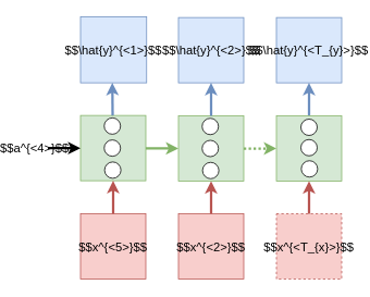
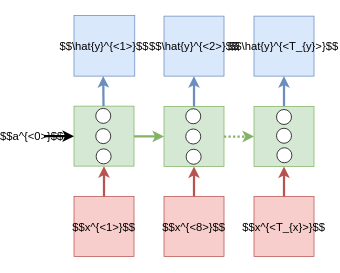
  <mxCell id="0" />
  <mxCell id="1" parent="0" />
  <mxCell id="2" value="&lt;span style=&quot;font-size: 15px;&quot;&gt;$$\hat{y}^{&amp;lt;1&amp;gt;}$$&lt;/span&gt;&lt;br style=&quot;font-size: 15px;&quot;&gt;" style="whiteSpace=wrap;aspect=fixed;fillColor=#dae8fc;strokeColor=#6c8ebf;html=1;fontSize=15;" vertex="1" parent="1"><mxGeometry x="96" y="20" width="81" height="81" as="geometry" /></mxCell>
  <mxCell id="3" value="" style="whiteSpace=wrap;html=1;aspect=fixed;fillColor=#d5e8d4;strokeColor=#82b366;" vertex="1" parent="1"><mxGeometry x="96" y="141" width="80" height="80" as="geometry" /></mxCell>
- <mxCell id="4" value="$$x^{&amp;lt;5&amp;gt;}$$&lt;br style=&quot;font-size: 15px&quot;&gt;" style="whiteSpace=wrap;html=1;aspect=fixed;fillColor=#f8cecc;strokeColor=#b85450;fontSize=15;" vertex="1" parent="1"><mxGeometry x="96" y="261.5" width="80" height="80" as="geometry" /></mxCell>
+ <mxCell id="4" value="$$x^{&amp;lt;1&amp;gt;}$$&lt;br style=&quot;font-size: 15px&quot;&gt;" style="whiteSpace=wrap;html=1;aspect=fixed;fillColor=#f8cecc;strokeColor=#b85450;fontSize=15;" vertex="1" parent="1"><mxGeometry x="96" y="261.5" width="80" height="80" as="geometry" /></mxCell>
  <mxCell id="5" value="" style="endArrow=classic;html=1;entryX=0.5;entryY=1;entryDx=0;entryDy=0;exitX=0.5;exitY=0;exitDx=0;exitDy=0;fillColor=#f8cecc;strokeColor=#b85450;strokeWidth=3;" edge="1" parent="1" source="4" target="3"><mxGeometry width="50" height="50" relative="1" as="geometry"><mxPoint x="166" y="271" as="sourcePoint" /><mxPoint x="186" y="251" as="targetPoint" /></mxGeometry></mxCell>
  <mxCell id="6" value="" style="endArrow=classic;html=1;exitX=0.5;exitY=0;exitDx=0;exitDy=0;fillColor=#dae8fc;strokeColor=#6c8ebf;strokeWidth=3;" edge="1" parent="1"><mxGeometry width="50" height="50" relative="1" as="geometry"><mxPoint x="135.333" y="141" as="sourcePoint" /><mxPoint x="135" y="101" as="targetPoint" /></mxGeometry></mxCell>
  <mxCell id="7" value="" style="ellipse;whiteSpace=wrap;html=1;aspect=fixed;fontSize=15;" vertex="1" parent="1"><mxGeometry x="125" y="144" width="20" height="20" as="geometry" /></mxCell>
- <mxCell id="8" value="&lt;span&gt;$$a^{&amp;lt;4&amp;gt;}$$&lt;/span&gt;" style="text;html=1;strokeColor=none;fillColor=none;align=center;verticalAlign=middle;whiteSpace=wrap;rounded=0;fontSize=15;" vertex="1" parent="1"><mxGeometry x="20" y="171" width="40" height="20" as="geometry" /></mxCell>
+ <mxCell id="8" value="&lt;span&gt;$$a^{&amp;lt;0&amp;gt;}$$&lt;/span&gt;" style="text;html=1;strokeColor=none;fillColor=none;align=center;verticalAlign=middle;whiteSpace=wrap;rounded=0;fontSize=15;" vertex="1" parent="1"><mxGeometry x="20" y="171" width="40" height="20" as="geometry" /></mxCell>
  <mxCell id="9" value="" style="endArrow=classic;html=1;fillColor=#f8cecc;strokeColor=#000000;strokeWidth=3;" edge="1" parent="1"><mxGeometry width="50" height="50" relative="1" as="geometry"><mxPoint x="56" y="181" as="sourcePoint" /><mxPoint x="96" y="181" as="targetPoint" /></mxGeometry></mxCell>
  <mxCell id="10" value="" style="ellipse;whiteSpace=wrap;html=1;aspect=fixed;fontSize=15;" vertex="1" parent="1"><mxGeometry x="125" y="171" width="20" height="20" as="geometry" /></mxCell>
  <mxCell id="11" value="" style="ellipse;whiteSpace=wrap;html=1;aspect=fixed;fontSize=15;" vertex="1" parent="1"><mxGeometry x="125.5" y="198" width="20" height="20" as="geometry" /></mxCell>
  <mxCell id="12" value="&lt;span style=&quot;font-size: 15px&quot;&gt;$$\hat{y}^{&amp;lt;2&amp;gt;}$$&lt;/span&gt;&lt;br style=&quot;font-size: 15px&quot;&gt;" style="whiteSpace=wrap;aspect=fixed;fillColor=#dae8fc;strokeColor=#6c8ebf;html=1;fontSize=15;" vertex="1" parent="1"><mxGeometry x="216" y="21" width="80" height="80" as="geometry" /></mxCell>
  <mxCell id="13" value="" style="whiteSpace=wrap;html=1;aspect=fixed;fillColor=#d5e8d4;strokeColor=#82b366;" vertex="1" parent="1"><mxGeometry x="216" y="141.5" width="80" height="80" as="geometry" /></mxCell>
- <mxCell id="14" value="$$x^{&amp;lt;2&amp;gt;}$$&lt;br style=&quot;font-size: 15px&quot;&gt;" style="whiteSpace=wrap;html=1;aspect=fixed;fillColor=#f8cecc;strokeColor=#b85450;fontSize=15;" vertex="1" parent="1"><mxGeometry x="216" y="261.5" width="80" height="80" as="geometry" /></mxCell>
+ <mxCell id="14" value="$$x^{&amp;lt;8&amp;gt;}$$&lt;br style=&quot;font-size: 15px&quot;&gt;" style="whiteSpace=wrap;html=1;aspect=fixed;fillColor=#f8cecc;strokeColor=#b85450;fontSize=15;" vertex="1" parent="1"><mxGeometry x="216" y="261.5" width="80" height="80" as="geometry" /></mxCell>
  <mxCell id="15" value="" style="endArrow=classic;html=1;entryX=0.5;entryY=1;entryDx=0;entryDy=0;exitX=0.5;exitY=0;exitDx=0;exitDy=0;fillColor=#f8cecc;strokeColor=#b85450;strokeWidth=3;" edge="1" parent="1" source="14" target="13"><mxGeometry width="50" height="50" relative="1" as="geometry"><mxPoint x="286" y="271.5" as="sourcePoint" /><mxPoint x="306" y="251.5" as="targetPoint" /></mxGeometry></mxCell>
  <mxCell id="16" value="" style="endArrow=classic;html=1;entryX=0.5;entryY=1;entryDx=0;entryDy=0;fillColor=#dae8fc;strokeColor=#6c8ebf;strokeWidth=3;exitX=0.5;exitY=0;exitDx=0;exitDy=0;" edge="1" parent="1" source="13" target="12"><mxGeometry width="50" height="50" relative="1" as="geometry"><mxPoint x="266" y="131" as="sourcePoint" /><mxPoint x="255.333" y="60.667" as="targetPoint" /></mxGeometry></mxCell>
  <mxCell id="17" value="" style="ellipse;whiteSpace=wrap;html=1;aspect=fixed;fontSize=15;" vertex="1" parent="1"><mxGeometry x="245" y="144.5" width="20" height="20" as="geometry" /></mxCell>
  <mxCell id="18" value="" style="ellipse;whiteSpace=wrap;html=1;aspect=fixed;fontSize=15;" vertex="1" parent="1"><mxGeometry x="245" y="171.5" width="20" height="20" as="geometry" /></mxCell>
  <mxCell id="19" value="" style="ellipse;whiteSpace=wrap;html=1;aspect=fixed;fontSize=15;" vertex="1" parent="1"><mxGeometry x="245.5" y="198.5" width="20" height="20" as="geometry" /></mxCell>
  <mxCell id="20" value="" style="endArrow=classic;html=1;fillColor=#d5e8d4;strokeColor=#82b366;strokeWidth=3;entryX=0;entryY=0.5;entryDx=0;entryDy=0;" edge="1" parent="1" source="3" target="13"><mxGeometry width="50" height="50" relative="1" as="geometry"><mxPoint x="56" y="191" as="sourcePoint" /><mxPoint x="106" y="191" as="targetPoint" /></mxGeometry></mxCell>
  <mxCell id="21" value="" style="endArrow=classic;html=1;fillColor=#d5e8d4;strokeColor=#82b366;strokeWidth=3;exitX=1;exitY=0.5;exitDx=0;exitDy=0;entryX=0;entryY=0.5;entryDx=0;entryDy=0;dashed=1;dashPattern=1 1;" edge="1" parent="1" source="13" target="23"><mxGeometry width="50" height="50" relative="1" as="geometry"><mxPoint x="295.929" y="180.929" as="sourcePoint" /><mxPoint x="375.929" y="180.929" as="targetPoint" /></mxGeometry></mxCell>
  <mxCell id="22" value="&lt;span style=&quot;font-size: 15px&quot;&gt;$$\hat{y}^{&amp;lt;T_{y}&amp;gt;}$$&lt;/span&gt;&lt;br style=&quot;font-size: 15px&quot;&gt;" style="whiteSpace=wrap;aspect=fixed;fillColor=#dae8fc;strokeColor=#6c8ebf;html=1;fontSize=15;fontStyle=0" vertex="1" parent="1"><mxGeometry x="336" y="21" width="80" height="80" as="geometry" /></mxCell>
  <mxCell id="23" value="" style="whiteSpace=wrap;html=1;aspect=fixed;fillColor=#d5e8d4;strokeColor=#82b366;" vertex="1" parent="1"><mxGeometry x="336" y="141.5" width="80" height="80" as="geometry" /></mxCell>
- <mxCell id="24" value="&lt;span style=&quot;font-size: 15px&quot;&gt;$$x^{&amp;lt;T_{x}&amp;gt;}$$&lt;/span&gt;&lt;br style=&quot;font-size: 15px&quot;&gt;" style="whiteSpace=wrap;html=1;aspect=fixed;fillColor=#f8cecc;strokeColor=#b85450;fontSize=15;dashed=1;" vertex="1" parent="1"><mxGeometry x="336" y="261.5" width="80" height="80" as="geometry" /></mxCell>
+ <mxCell id="24" value="&lt;span style=&quot;font-size: 15px&quot;&gt;$$x^{&amp;lt;T_{x}&amp;gt;}$$&lt;/span&gt;&lt;br style=&quot;font-size: 15px&quot;&gt;" style="whiteSpace=wrap;html=1;aspect=fixed;fillColor=#f8cecc;strokeColor=#b85450;fontSize=15;" vertex="1" parent="1"><mxGeometry x="336" y="261.5" width="80" height="80" as="geometry" /></mxCell>
  <mxCell id="25" value="" style="endArrow=classic;html=1;entryX=0.5;entryY=1;entryDx=0;entryDy=0;exitX=0.5;exitY=0;exitDx=0;exitDy=0;fillColor=#f8cecc;strokeColor=#b85450;strokeWidth=3;" edge="1" parent="1" source="24" target="23"><mxGeometry width="50" height="50" relative="1" as="geometry"><mxPoint x="406" y="271.5" as="sourcePoint" /><mxPoint x="426" y="251.5" as="targetPoint" /></mxGeometry></mxCell>
  <mxCell id="26" value="" style="endArrow=classic;html=1;entryX=0.5;entryY=1;entryDx=0;entryDy=0;fillColor=#dae8fc;strokeColor=#6c8ebf;strokeWidth=3;" edge="1" parent="1" target="22"><mxGeometry width="50" height="50" relative="1" as="geometry"><mxPoint x="376" y="141" as="sourcePoint" /><mxPoint x="375.333" y="60.667" as="targetPoint" /></mxGeometry></mxCell>
  <mxCell id="27" value="" style="ellipse;whiteSpace=wrap;html=1;aspect=fixed;fontSize=15;" vertex="1" parent="1"><mxGeometry x="366" y="145.5" width="20" height="20" as="geometry" /></mxCell>
  <mxCell id="28" value="" style="ellipse;whiteSpace=wrap;html=1;aspect=fixed;fontSize=15;" vertex="1" parent="1"><mxGeometry x="366" y="170.5" width="20" height="20" as="geometry" /></mxCell>
  <mxCell id="29" value="" style="ellipse;whiteSpace=wrap;html=1;aspect=fixed;fontSize=15;" vertex="1" parent="1"><mxGeometry x="366.5" y="196.5" width="20" height="20" as="geometry" /></mxCell>
